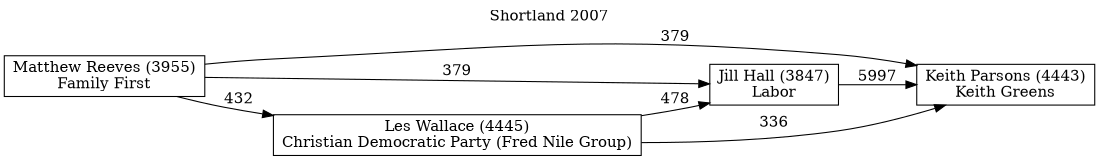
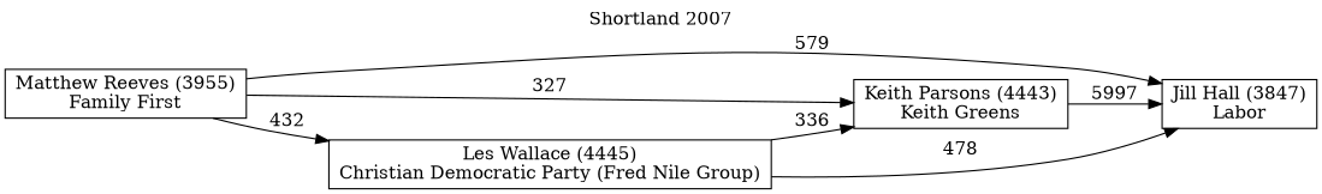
  digraph {
    label="Shortland 2007"
    labelloc=t
    mclimit=10
    rankdir=LR
    node [shape=box]
    n1 [label="Jill Hall (3847)\nLabor"]
    n2 [label="Keith Parsons (4443)\nKeith Greens"]
    n3 [label="Les Wallace (4445)\nChristian Democratic Party (Fred Nile Group)"]
    n4 [label="Matthew Reeves (3955)\nFamily First"]
-   n1 -> n2 [label=5997]
+   n2 -> n1 [label=5997]
    n3 -> n1 [label=478]
    n3 -> n2 [label=336]
-   n4 -> n1 [label=379]
-   n4 -> n2 [label=379]
+   n4 -> n1 [label=579]
+   n4 -> n2 [label=327]
    n4 -> n3 [label=432]
  }
